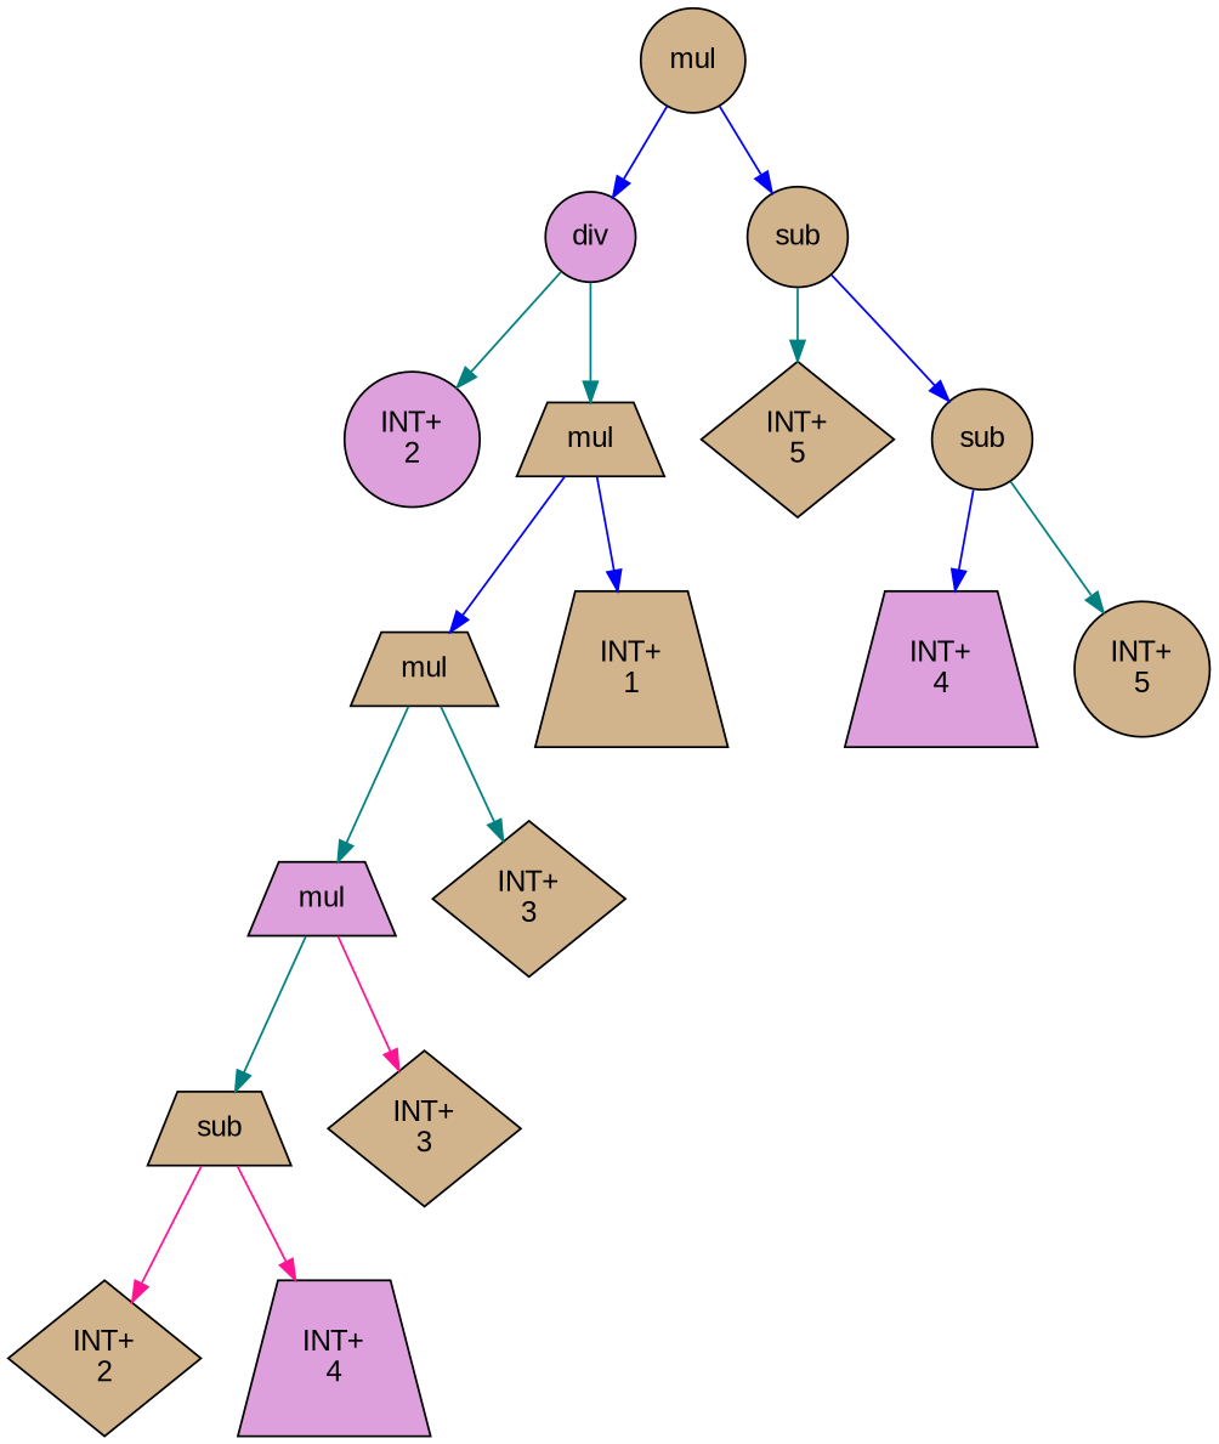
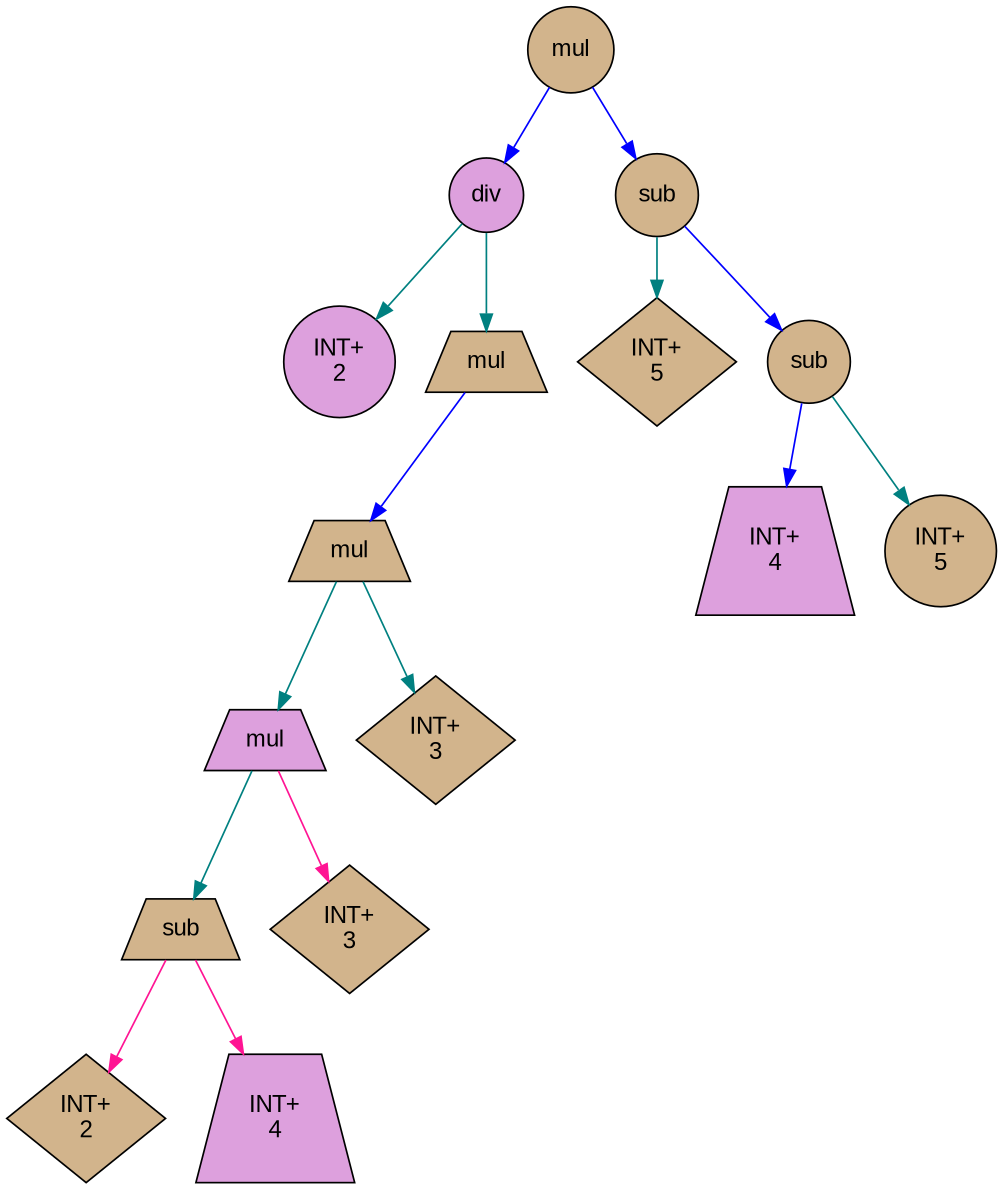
  digraph {
    fontname="Liberation Sans"
    node [shape=trapezium style=filled fillcolor=tan fontname="Liberation Sans"]
    edge [color=teal fontname="Liberation Sans"]
    n1 [label=mul shape=circle]
    n2 [label=div shape=circle fillcolor=plum]
    n3 [label=sub shape=circle]
    n4 [label="INT+\n2" shape=circle fillcolor=plum]
    n5 [label=mul]
    n6 [label=mul]
-   n7 [label="INT+\n1"]
    n8 [label=mul fillcolor=plum]
    n9 [label="INT+\n3" shape=diamond]
    n10 [label=sub]
    n11 [label="INT+\n3" shape=diamond]
    n12 [label="INT+\n2" shape=diamond]
    n13 [label="INT+\n4" fillcolor=plum]
    n14 [label="INT+\n5" shape=diamond]
    n15 [label=sub shape=circle]
    n16 [label="INT+\n4" fillcolor=plum]
    n17 [label="INT+\n5" shape=circle]
    n1 -> n2 [color=blue]
    n1 -> n3 [color=blue]
    n2 -> n4
    n2 -> n5
    n3 -> n14
    n3 -> n15 [color=blue]
    n5 -> n6 [color=blue]
-   n5 -> n7 [color=blue]
    n6 -> n8
    n6 -> n9
    n8 -> n10
    n8 -> n11 [color=deeppink]
    n10 -> n12 [color=deeppink]
    n10 -> n13 [color=deeppink]
    n15 -> n16 [color=blue]
    n15 -> n17
  }
